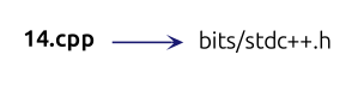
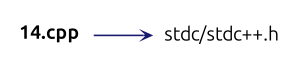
  digraph {
    rankdir=LR
    node [fontname=Ubuntu fontsize=12 shape=plaintext]
    n1 [label=<<b>14.cpp</b>>]
-   n2 [color=grey75 label="bits/stdc++.h"]
+   n2 [color=grey75 label="stdc/stdc++.h"]
    n1 -> n2 [arrowhead=open arrowsize=0.5 arrowtail=open color=midnightblue fontname=Ubuntu labelfontsize=10 style=solid]
  }
